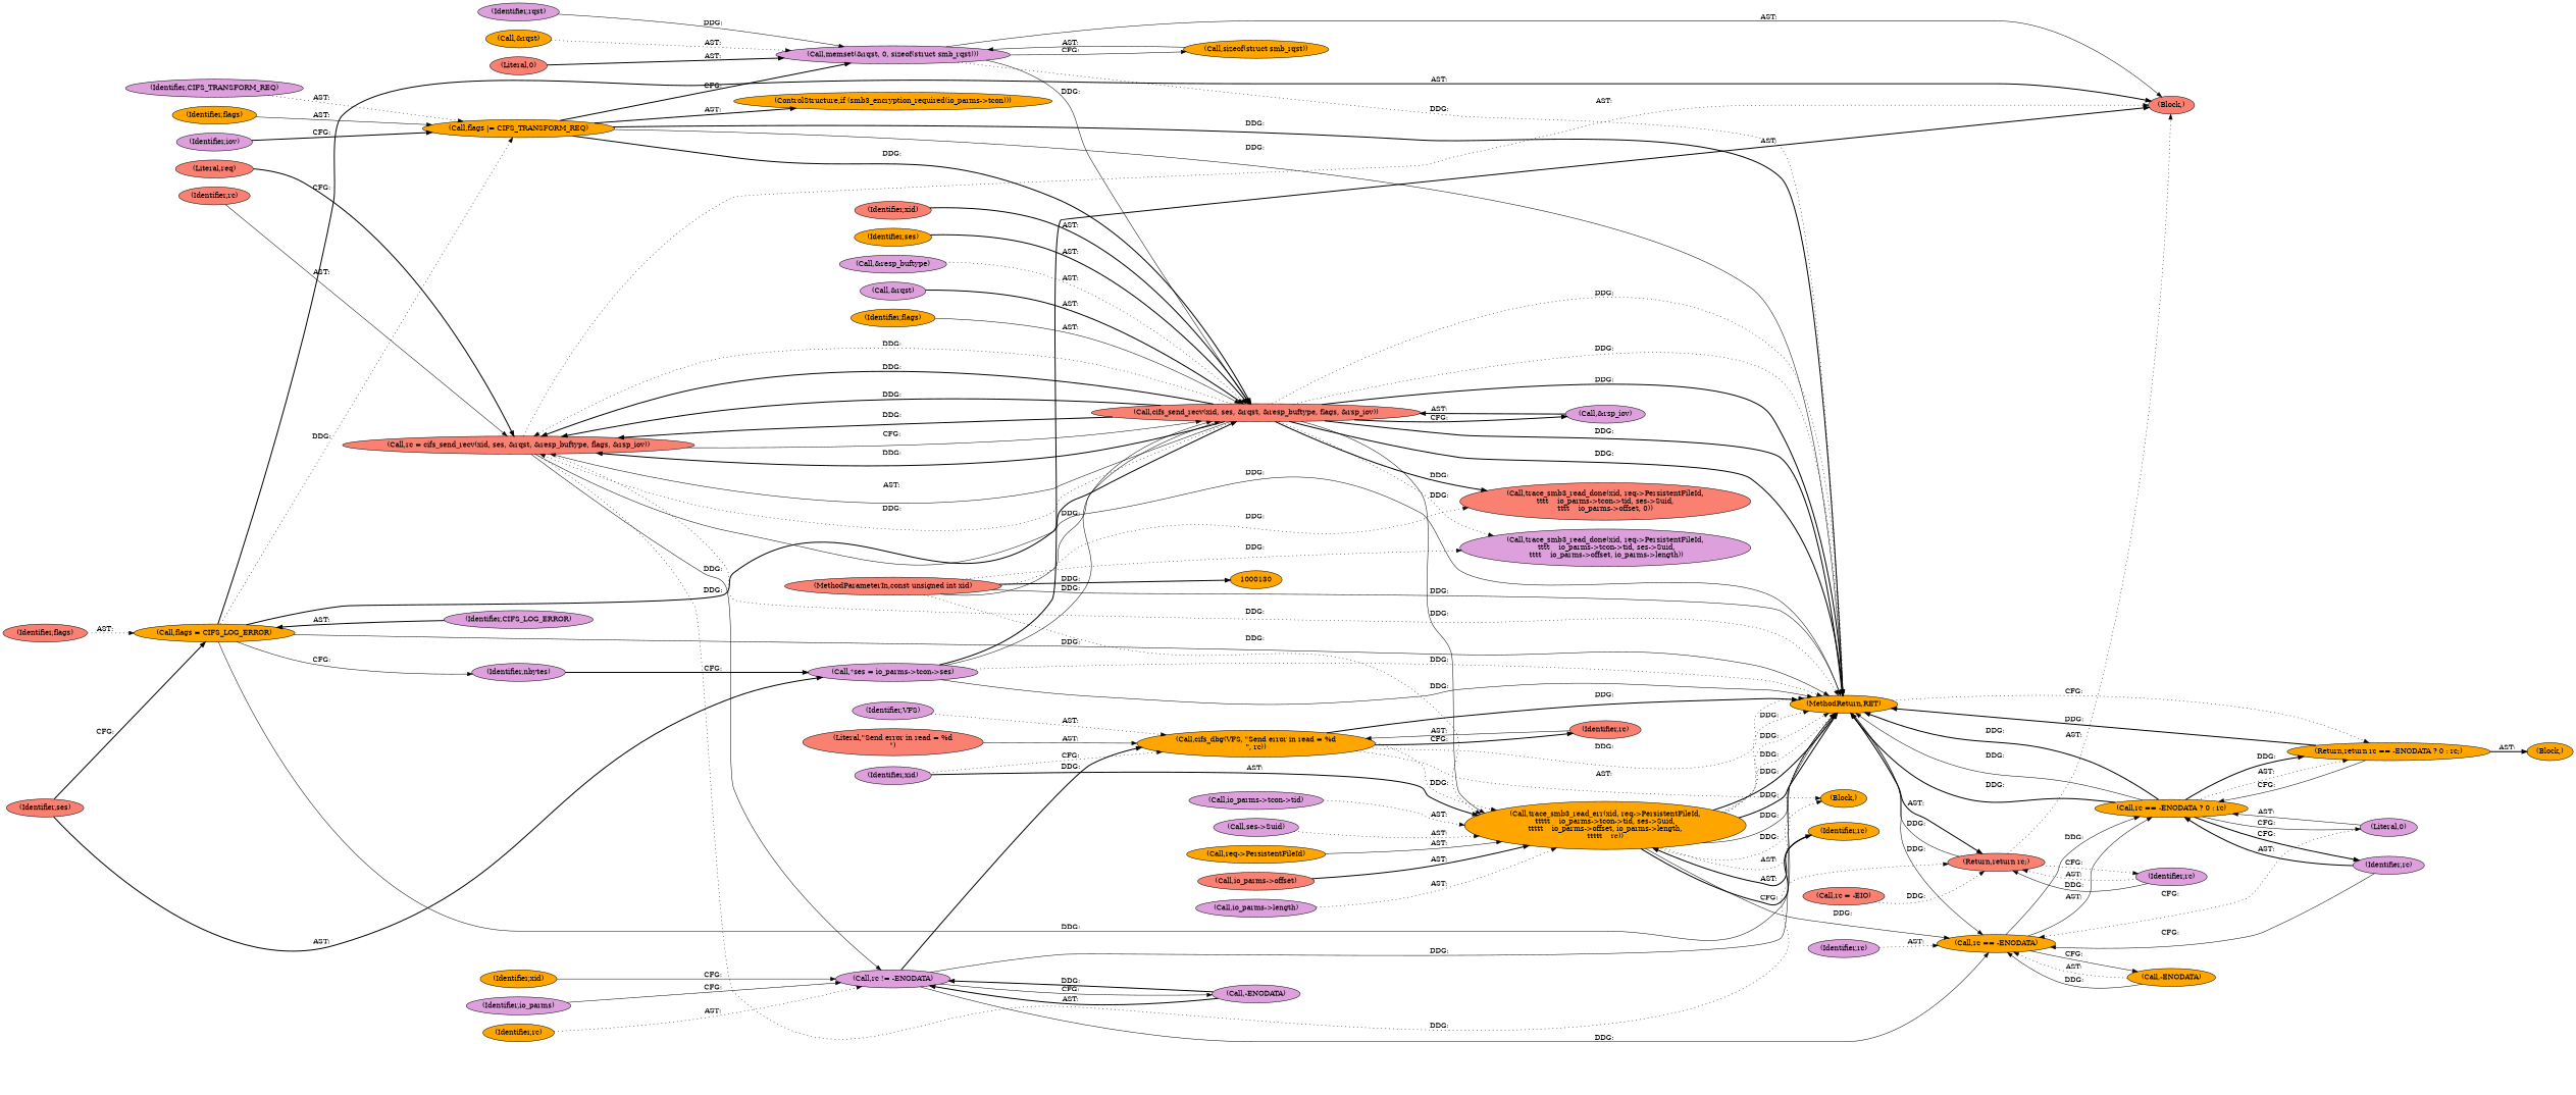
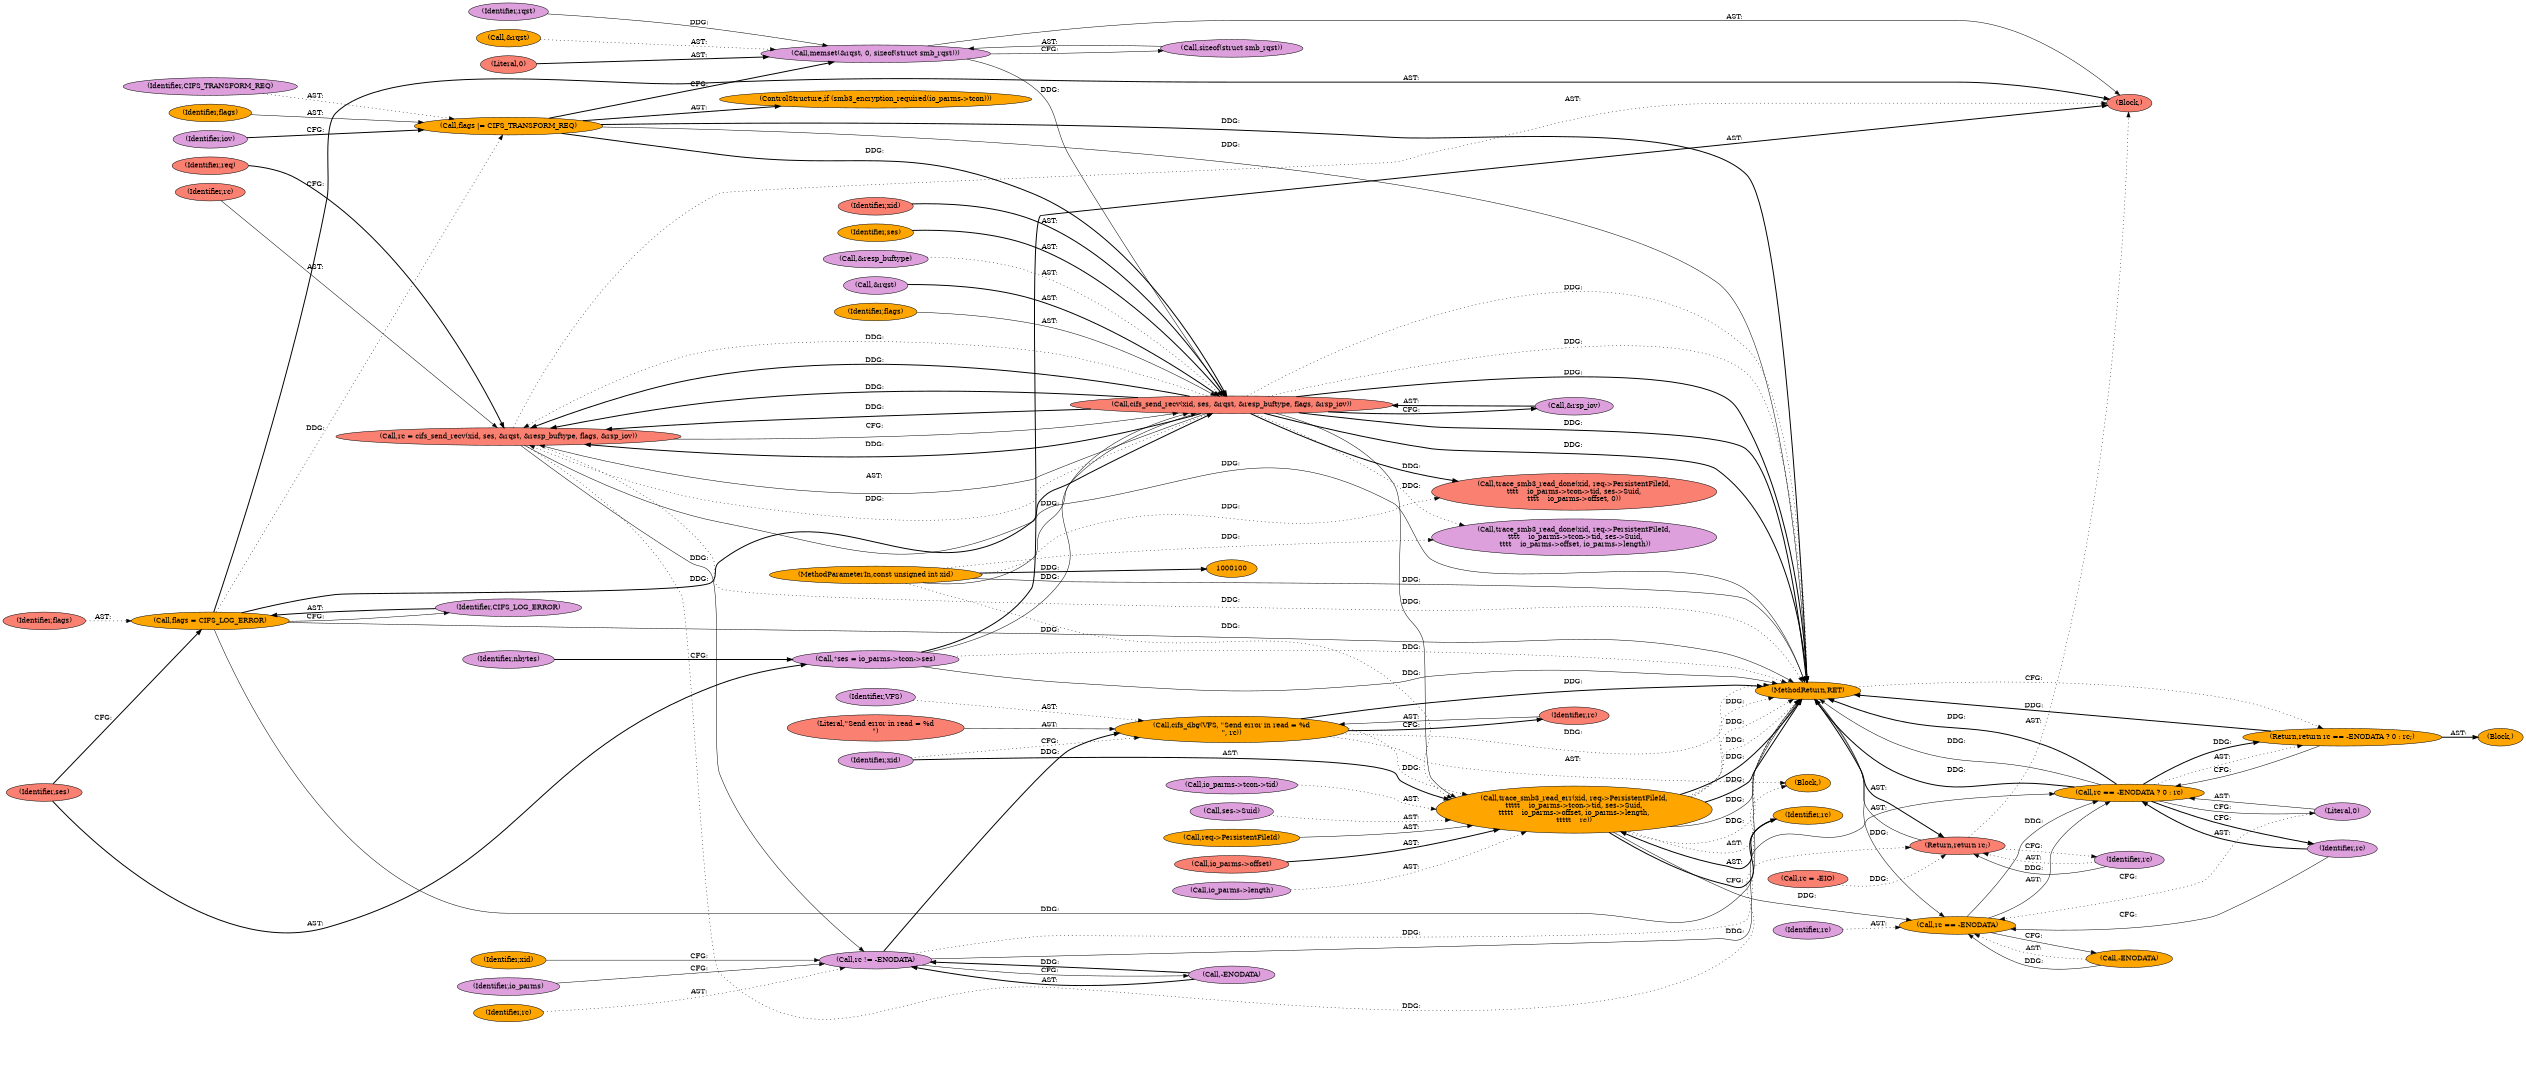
  digraph {
    rankdir=LR
    node [fillcolor=plum style=filled]
    edge [style=bold]
    n1 [fillcolor=salmon label="(Call,rc = cifs_send_recv(xid, ses, &rqst, &resp_buftype, flags, &rsp_iov))"]
    n2 [fillcolor=salmon label="(Call,cifs_send_recv(xid, ses, &rqst, &resp_buftype, flags, &rsp_iov))"]
    n3 [label="(Call,rc != -ENODATA)"]
    n4 [fillcolor=salmon label="(Return,return rc;)"]
    n5 [fillcolor=orange label="(MethodReturn,RET)"]
    n6 [fillcolor=salmon label="(Block,)"]
    n7 [fillcolor=orange label="(Call,trace_smb3_read_err(xid, req->PersistentFileId,\n\t\t\t\t\t    io_parms->tcon->tid, ses->Suid,\n\t\t\t\t\t    io_parms->offset, io_parms->length,\n\t\t\t\t\t    rc))"]
    n8 [label="(Call,trace_smb3_read_done(xid, req->PersistentFileId,\n \t\t\t\t    io_parms->tcon->tid, ses->Suid,\n \t\t\t\t    io_parms->offset, io_parms->length))"]
    n9 [fillcolor=salmon label="(Call,trace_smb3_read_done(xid, req->PersistentFileId,\n\t\t\t\t    io_parms->tcon->tid, ses->Suid,\n\t\t\t\t    io_parms->offset, 0))"]
    n10 [label="(Call,&rsp_iov)"]
    n11 [fillcolor=orange label="(Call,cifs_dbg(VFS, \"Send error in read = %d\n\", rc))"]
    n12 [fillcolor=orange label="(Call,rc == -ENODATA)"]
    n13 [label="(Call,-ENODATA)"]
    n14 [label="(Identifier,rc)"]
    n15 [fillcolor=orange label="(Return,return rc == -ENODATA ? 0 : rc;)"]
    n16 [fillcolor=orange label="(Block,)"]
    n17 [fillcolor=orange label="(Identifier,rc)"]
-   n18 [fillcolor=salmon label="(MethodParameterIn,const unsigned int xid)"]
-   1000100 [fillcolor=orange label=1000130]
+   n18 [fillcolor=orange label="(MethodParameterIn,const unsigned int xid)"]
+   1000100 [fillcolor=orange]
    n20 [label="(Call,*ses = io_parms->tcon->ses)"]
    n21 [label="(Call,memset(&rqst, 0, sizeof(struct smb_rqst)))"]
-   n22 [fillcolor=orange label="(Call,sizeof(struct smb_rqst))"]
+   n22 [label="(Call,sizeof(struct smb_rqst))"]
    n23 [fillcolor=orange label="(Call,flags |= CIFS_TRANSFORM_REQ)"]
    n24 [fillcolor=orange label="(ControlStructure,if (smb3_encryption_required(io_parms->tcon)))"]
    n25 [label="(Identifier,CIFS_TRANSFORM_REQ)"]
    n26 [fillcolor=orange label="(Call,flags = CIFS_LOG_ERROR)"]
    n27 [label="(Identifier,CIFS_LOG_ERROR)"]
    n28 [fillcolor=salmon label="(Identifier,rc)"]
    n29 [fillcolor=orange label="(Call,rc == -ENODATA ? 0 : rc)"]
    n30 [fillcolor=orange label="(Call,-ENODATA)"]
    n31 [label="(Identifier,rc)"]
    n32 [label="(Literal,0)"]
    n33 [fillcolor=orange label="(Block,)"]
    n34 [label="(Identifier,VFS)"]
    n35 [label="(Identifier,xid)"]
    n36 [label="(Identifier,rc)"]
    n37 [fillcolor=salmon label="(Call,io_parms->offset)"]
-   n38 [fillcolor=salmon label="(Literal,req)"]
+   n38 [fillcolor=salmon label="(Identifier,req)"]
    n39 [fillcolor=salmon label="(Identifier,xid)"]
    n40 [label="(Call,io_parms->length)"]
    n41 [fillcolor=orange label="(Identifier,ses)"]
    n42 [fillcolor=orange label="(Identifier,flags)"]
    n43 [fillcolor=orange label="(Identifier,rc)"]
    n44 [fillcolor=salmon label="(Identifier,flags)"]
    n45 [label="(Identifier,nbytes)"]
    n46 [label="(Call,io_parms->tcon->tid)"]
    n47 [label="(Identifier,rqst)"]
    n48 [fillcolor=salmon label="(Call,rc = -EIO)"]
    n49 [fillcolor=salmon label="(Identifier,ses)"]
    n50 [label="(Call,ses->Suid)"]
    n51 [fillcolor=orange label="(Call,&rqst)"]
    n52 [fillcolor=salmon label="(Identifier,rc)"]
    n53 [fillcolor=orange label="(Identifier,xid)"]
    n54 [label="(Identifier,iov)"]
    n55 [label="(Identifier,io_parms)"]
    n56 [label="(Call,&resp_buftype)"]
    n57 [label="(Call,&rqst)"]
    n58 [fillcolor=salmon label="(Literal,\"Send error in read = %d\n\")"]
    n59 [fillcolor=orange label="(Call,req->PersistentFileId)"]
    n60 [fillcolor=orange label="(Identifier,flags)"]
    n61 [fillcolor=salmon label="(Literal,0)"]
    n1 -> n2 [label="CFG: " style=solid]
    n1 -> n3 [label="DDG: " style=solid]
    n1 -> n4 [label="DDG: " style=dotted]
    n1 -> n5 [label="DDG: " style=solid]
    n1 -> n5 [label="DDG: " style=dotted]
    n1 -> n6 [label="AST: " style=dotted]
    n2 -> n1 [label="AST: " style=solid]
    n2 -> n1 [label="DDG: " style=dotted]
    n2 -> n1 [label="DDG: "]
    n2 -> n1 [label="DDG: " style=dotted]
    n2 -> n1 [label="DDG: "]
    n2 -> n1 [label="DDG: "]
    n2 -> n1 [label="DDG: "]
    n2 -> n5 [label="DDG: " style=dotted]
    n2 -> n5 [label="DDG: " style=dotted]
    n2 -> n5 [label="DDG: "]
    n2 -> n5 [label="DDG: "]
    n2 -> n5 [label="DDG: "]
    n2 -> n7 [label="DDG: " style=solid]
    n2 -> n8 [label="DDG: " style=dotted]
    n2 -> n9 [label="DDG: "]
    n2 -> n10 [label="CFG: "]
-   n3 -> n5 [label="DDG: " style=solid]
+   n3 -> n5 [label="DDG: " style=dotted]
    n3 -> n11 [label="DDG: "]
-   n3 -> n12 [label="DDG: " style=solid]
+   n3 -> n29 [label="DDG: " style=solid]
    n3 -> n13 [label="CFG: " style=solid]
-   n4 -> n5 [label="DDG: " style=solid]
+   n4 -> n5 [label="AST: " style=solid]
    n4 -> n6 [label="AST: " style=dotted]
    n4 -> n14 [label="CFG: " style=dotted]
    n5 -> n4 [label="AST: "]
    n5 -> n12 [label="DDG: " style=solid]
    n5 -> n15 [label="CFG: " style=dotted]
    n7 -> n5 [label="DDG: "]
    n7 -> n5 [label="DDG: "]
    n7 -> n5 [label="DDG: " style=solid]
    n7 -> n5 [label="DDG: " style=dotted]
    n7 -> n5 [label="DDG: " style=dotted]
    n7 -> n5 [label="DDG: " style=dotted]
    n7 -> n5 [label="DDG: " style=dotted]
    n7 -> n12 [label="DDG: " style=solid]
    n7 -> n16 [label="AST: " style=dotted]
    n7 -> n17 [label="CFG: "]
    n10 -> n2 [label="AST: "]
    n11 -> n5 [label="DDG: "]
    n11 -> n5 [label="DDG: " style=dotted]
    n11 -> n7 [label="DDG: " style=dotted]
    n11 -> n16 [label="AST: " style=dotted]
    n11 -> n28 [label="CFG: "]
    n12 -> n29 [label="AST: " style=solid]
    n12 -> n29 [label="DDG: " style=solid]
    n12 -> n30 [label="CFG: " style=solid]
    n13 -> n3 [label="AST: "]
    n13 -> n3 [label="DDG: "]
    n14 -> n4 [label="AST: " style=dotted]
    n14 -> n4 [label="DDG: " style=solid]
    n15 -> n5 [label="DDG: "]
    n15 -> n29 [label="CFG: " style=solid]
    n15 -> n33 [label="AST: "]
    n17 -> n7 [label="AST: "]
    n18 -> n2 [label="DDG: " style=solid]
    n18 -> n5 [label="DDG: " style=solid]
    n18 -> n7 [label="DDG: " style=dotted]
    n18 -> n8 [label="DDG: " style=dotted]
    n18 -> n9 [label="DDG: " style=dotted]
    n18 -> 1000100 [label="DDG: "]
    n20 -> n2 [label="DDG: " style=solid]
    n20 -> n5 [label="DDG: " style=solid]
    n20 -> n5 [label="DDG: " style=dotted]
    n20 -> n6 [label="AST: "]
    n21 -> n2 [label="DDG: " style=solid]
-   n21 -> n5 [label="DDG: " style=dotted]
    n21 -> n6 [label="AST: " style=solid]
    n21 -> n22 [label="CFG: " style=solid]
    n22 -> n21 [label="AST: " style=solid]
    n23 -> n2 [label="DDG: "]
    n23 -> n5 [label="DDG: "]
    n23 -> n5 [label="DDG: " style=solid]
    n23 -> n21 [label="CFG: "]
    n23 -> n24 [label="AST: "]
    n25 -> n23 [label="AST: " style=dotted]
    n26 -> n2 [label="DDG: "]
    n26 -> n5 [label="DDG: " style=solid]
    n26 -> n5 [label="DDG: " style=solid]
    n26 -> n6 [label="AST: "]
    n26 -> n23 [label="DDG: " style=dotted]
-   n26 -> n45 [label="CFG: " style=solid]
+   n26 -> n27 [label="CFG: " style=solid]
    n27 -> n26 [label="AST: "]
    n28 -> n11 [label="AST: " style=solid]
    n29 -> n5 [label="DDG: "]
    n29 -> n5 [label="DDG: " style=solid]
    n29 -> n5 [label="DDG: "]
    n29 -> n15 [label="AST: " style=dotted]
    n29 -> n15 [label="DDG: "]
    n29 -> n31 [label="CFG: "]
    n29 -> n32 [label="CFG: " style=solid]
    n30 -> n12 [label="AST: " style=dotted]
    n30 -> n12 [label="DDG: " style=solid]
    n31 -> n12 [label="CFG: " style=solid]
    n31 -> n29 [label="AST: "]
    n32 -> n12 [label="CFG: " style=dotted]
    n32 -> n29 [label="AST: " style=solid]
    n34 -> n11 [label="AST: " style=dotted]
    n35 -> n7 [label="AST: "]
    n35 -> n11 [label="CFG: " style=dotted]
    n36 -> n12 [label="AST: " style=dotted]
    n37 -> n7 [label="AST: "]
    n38 -> n1 [label="CFG: "]
    n39 -> n2 [label="AST: "]
    n40 -> n7 [label="AST: " style=dotted]
    n41 -> n2 [label="AST: "]
    n42 -> n23 [label="AST: " style=solid]
    n43 -> n3 [label="AST: " style=dotted]
    n44 -> n26 [label="AST: " style=dotted]
    n45 -> n20 [label="CFG: "]
    n46 -> n7 [label="AST: " style=dotted]
    n47 -> n21 [label="DDG: " style=solid]
    n48 -> n4 [label="DDG: " style=dotted]
    n49 -> n20 [label="AST: "]
    n49 -> n26 [label="CFG: "]
    n50 -> n7 [label="AST: " style=dotted]
    n51 -> n21 [label="AST: " style=dotted]
    n52 -> n1 [label="AST: " style=solid]
    n53 -> n3 [label="CFG: " style=solid]
    n54 -> n23 [label="CFG: "]
    n55 -> n3 [label="CFG: " style=solid]
    n56 -> n2 [label="AST: " style=dotted]
    n57 -> n2 [label="AST: "]
    n58 -> n11 [label="AST: " style=solid]
    n59 -> n7 [label="AST: " style=solid]
    n60 -> n2 [label="AST: " style=solid]
    n61 -> n21 [label="AST: "]
  }
